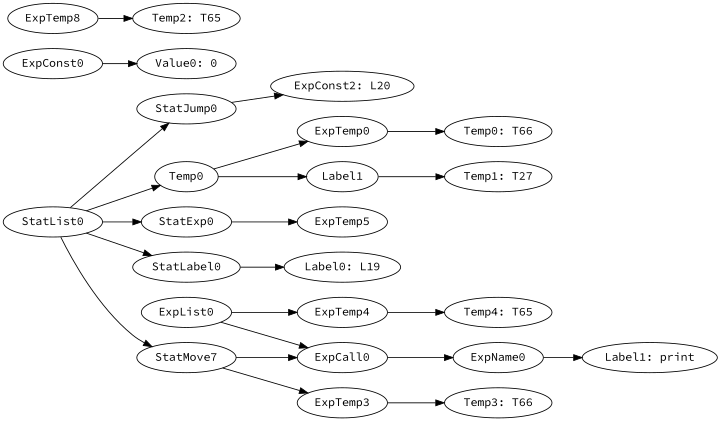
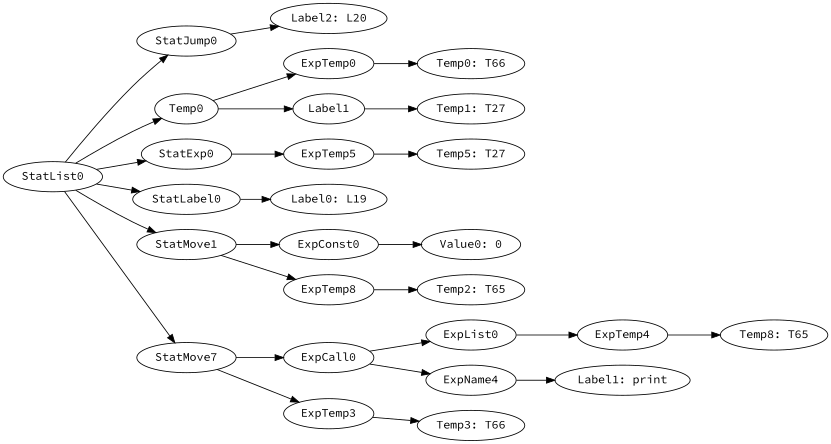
  digraph {
    fontname="Source Code Pro"
    ordering=out
    rankdir=LR
    node [fontname="Source Code Pro"]
    edge [fontname="Source Code Pro"]
    StatJump0
-   "Label2: L20" [label="ExpConst2: L20"]
+   "Label2: L20"
    ExpTemp5
+   "Temp5: T27"
    ExpList0
    ExpTemp4
-   "Temp4: T65"
+   "Temp4: T65" [label="Temp8: T65"]
    ExpCall0
-   ExpName0
+   ExpName0 [label=ExpName4]
    "Label1: print"
    n11 [label=Temp0]
    ExpTemp0
    n13 [label=Label1]
    "Temp0: T66"
    "Temp1: T27"
    StatExp0
    StatList0
    StatLabel0
+   StatMove1
    n20 [label=StatMove7]
    "Label0: L19"
    ExpConst0
    n23 [label=ExpTemp8]
    ExpTemp3
    "Value0: 0"
    "Temp2: T65"
    "Temp3: T66"
    StatJump0 -> "Label2: L20"
+   ExpTemp5 -> "Temp5: T27"
    ExpList0 -> ExpTemp4
    ExpTemp4 -> "Temp4: T65"
-   ExpList0 -> ExpCall0
+   ExpCall0 -> ExpList0
    ExpCall0 -> ExpName0
    ExpName0 -> "Label1: print"
    n11 -> ExpTemp0
    n11 -> n13
    ExpTemp0 -> "Temp0: T66"
    n13 -> "Temp1: T27"
    StatExp0 -> ExpTemp5
    StatList0 -> StatJump0
    StatList0 -> n11
    StatList0 -> StatExp0
    StatList0 -> StatLabel0
+   StatList0 -> StatMove1
    StatList0 -> n20
    StatLabel0 -> "Label0: L19"
+   StatMove1 -> ExpConst0
+   StatMove1 -> n23
    n20 -> ExpCall0
    n20 -> ExpTemp3
    ExpConst0 -> "Value0: 0"
    n23 -> "Temp2: T65"
    ExpTemp3 -> "Temp3: T66"
  }
